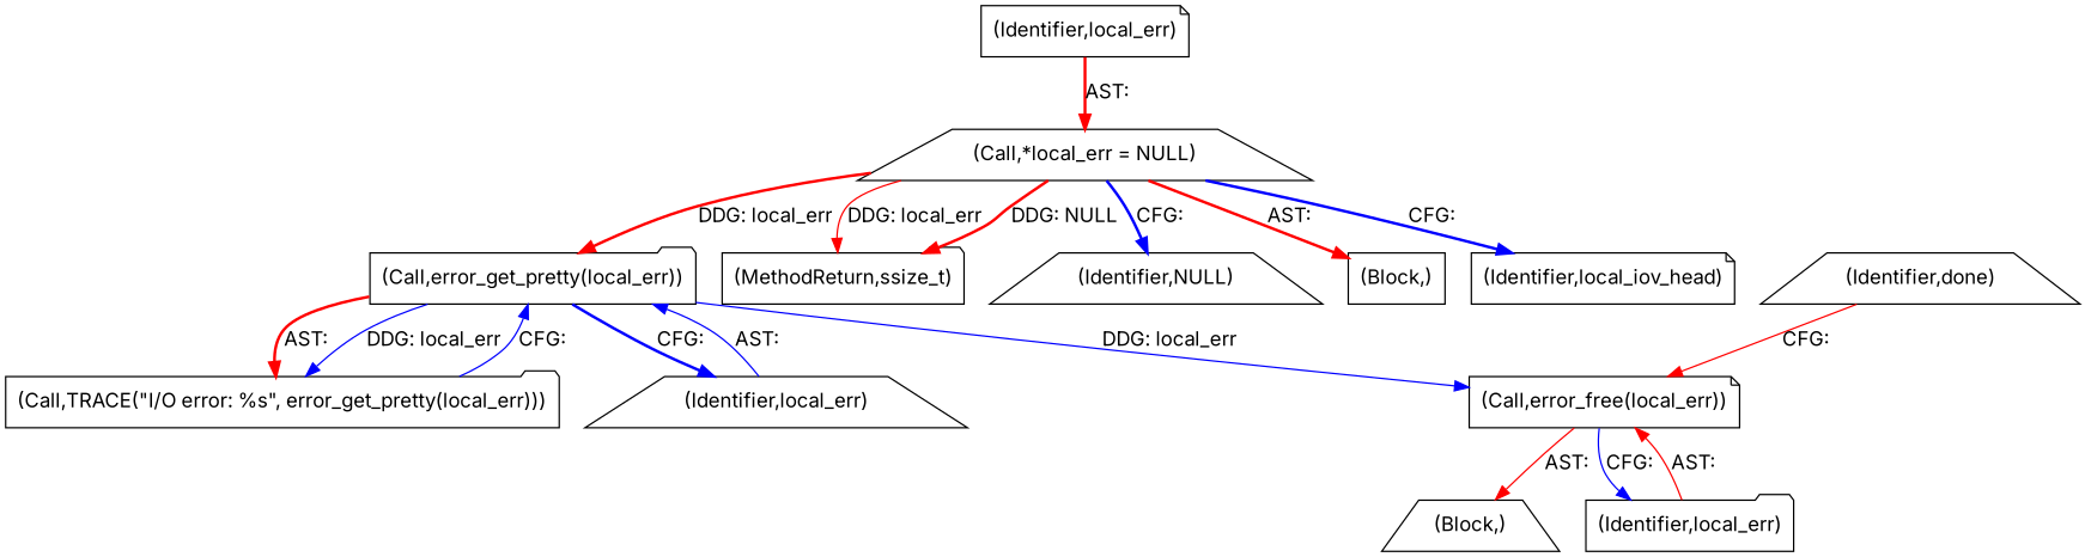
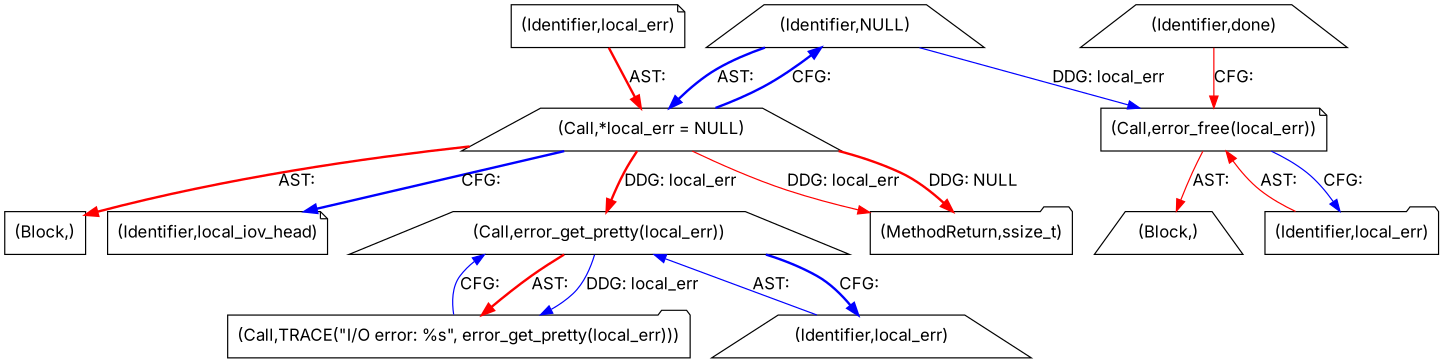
  digraph {
    fontname=Inter
    node [fontname=Inter shape=trapezium]
    edge [color=red fontname=Inter style=solid]
    n1 [label="(Call,error_free(local_err))" shape=note]
    n2 [label="(Block,)"]
    n3 [label="(Identifier,local_err)" shape=folder]
-   n4 [label="(Call,error_get_pretty(local_err))" shape=folder]
+   n4 [label="(Call,error_get_pretty(local_err))"]
    n5 [label="(Call,TRACE(\"I/O error: %s\", error_get_pretty(local_err)))" shape=folder]
    n6 [label="(Identifier,local_err)"]
    n7 [label="(Call,*local_err = NULL)"]
    n8 [label="(MethodReturn,ssize_t)" shape=folder]
    n9 [label="(Identifier,NULL)"]
    n10 [label="(Block,)" shape=box]
    n11 [label="(Identifier,local_iov_head)" shape=note]
    n12 [label="(Identifier,done)"]
    n13 [label="(Identifier,local_err)" shape=note]
    n1 -> n2 [label="AST: "]
    n1 -> n3 [color=blue label="CFG: "]
    n3 -> n1 [label="AST: "]
-   n4 -> n1 [color=blue label="DDG: local_err"]
+   n9 -> n1 [color=blue label="DDG: local_err"]
    n4 -> n5 [label="AST: " style=bold]
    n4 -> n5 [color=blue label="DDG: local_err"]
    n4 -> n6 [color=blue label="CFG: " style=bold]
    n5 -> n4 [color=blue label="CFG: "]
    n6 -> n4 [color=blue label="AST: "]
    n7 -> n4 [label="DDG: local_err" style=bold]
    n7 -> n8 [label="DDG: local_err"]
    n7 -> n8 [label="DDG: NULL" style=bold]
    n7 -> n9 [color=blue label="CFG: " style=bold]
    n7 -> n10 [label="AST: " style=bold]
    n7 -> n11 [color=blue label="CFG: " style=bold]
+   n9 -> n7 [color=blue label="AST: " style=bold]
    n12 -> n1 [label="CFG: "]
    n13 -> n7 [label="AST: " style=bold]
  }
